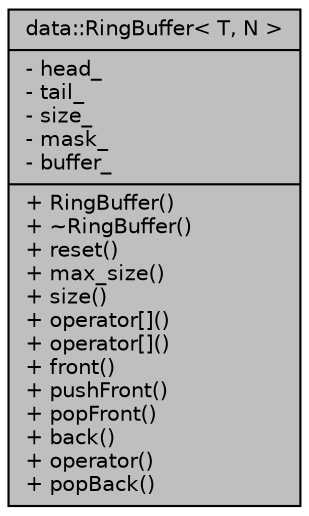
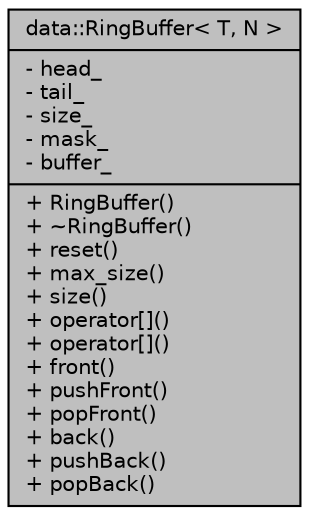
  digraph {
-   n1 [color=black fillcolor=grey75 fontcolor=black fontname=Helvetica fontsize=10 height=0.2 label="{data::RingBuffer\< T, N \>\n|- head_\l- tail_\l- size_\l- mask_\l- buffer_\l|+ RingBuffer()\l+ ~RingBuffer()\l+ reset()\l+ max_size()\l+ size()\l+ operator[]()\l+ operator[]()\l+ front()\l+ pushFront()\l+ popFront()\l+ back()\l+ operator()\l+ popBack()\l}" shape=record style=filled width=0.4]
+   n1 [color=black fillcolor=grey75 fontcolor=black fontname=Helvetica fontsize=10 height=0.2 label="{data::RingBuffer\< T, N \>\n|- head_\l- tail_\l- size_\l- mask_\l- buffer_\l|+ RingBuffer()\l+ ~RingBuffer()\l+ reset()\l+ max_size()\l+ size()\l+ operator[]()\l+ operator[]()\l+ front()\l+ pushFront()\l+ popFront()\l+ back()\l+ pushBack()\l+ popBack()\l}" shape=record style=filled width=0.4]
  }
